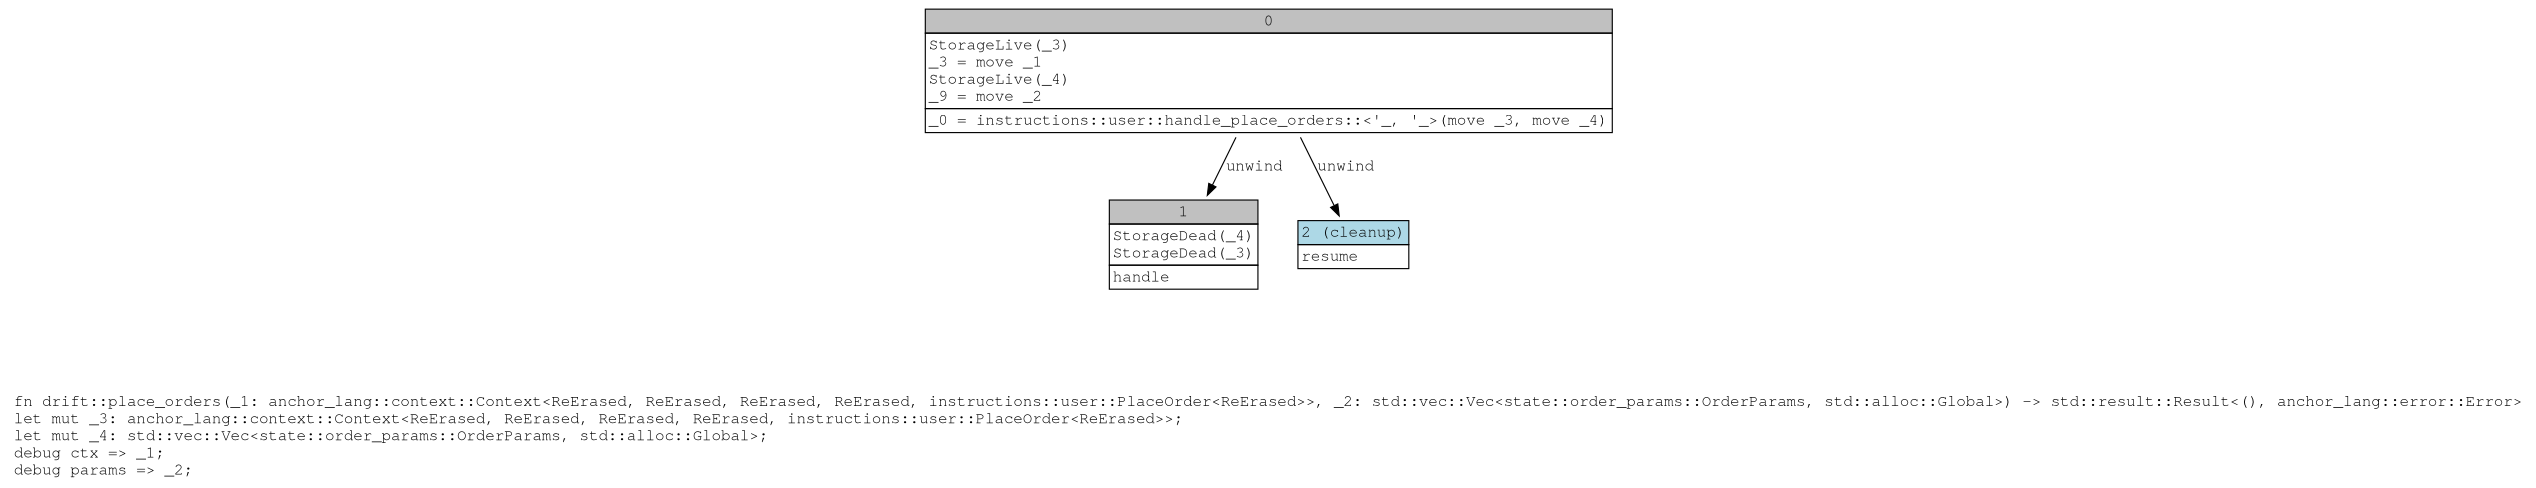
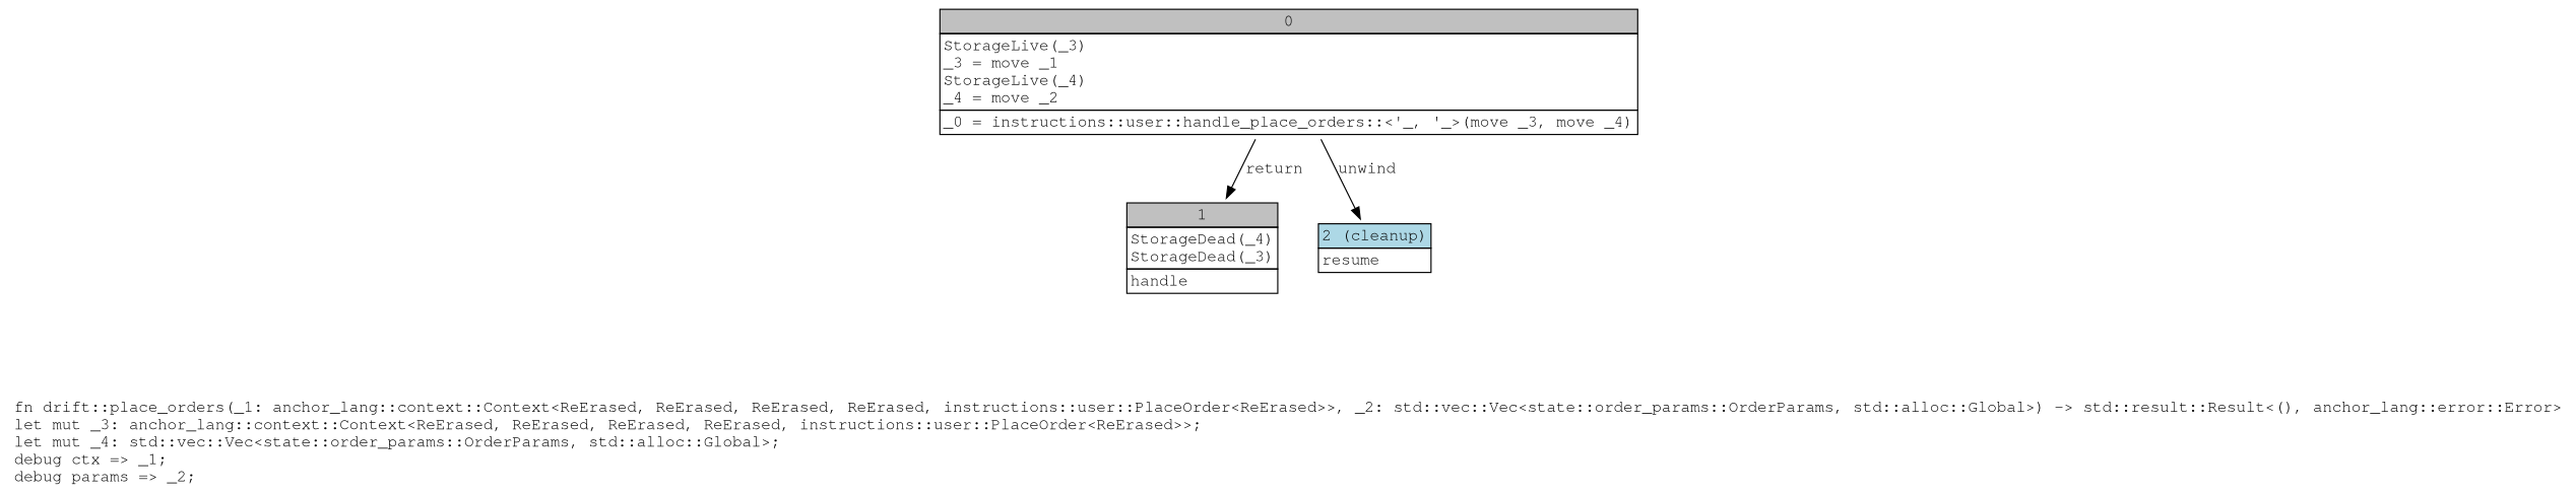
  digraph {
    fontname="Courier, monospace"
    label=<fn drift::place_orders(_1: anchor_lang::context::Context&lt;ReErased, ReErased, ReErased, ReErased, instructions::user::PlaceOrder&lt;ReErased&gt;&gt;, _2: std::vec::Vec&lt;state::order_params::OrderParams, std::alloc::Global&gt;) -&gt; std::result::Result&lt;(), anchor_lang::error::Error&gt;<br align="left"/>let mut _3: anchor_lang::context::Context&lt;ReErased, ReErased, ReErased, ReErased, instructions::user::PlaceOrder&lt;ReErased&gt;&gt;;<br align="left"/>let mut _4: std::vec::Vec&lt;state::order_params::OrderParams, std::alloc::Global&gt;;<br align="left"/>debug ctx =&gt; _1;<br align="left"/>debug params =&gt; _2;<br align="left"/>>
    node [fontname="Courier, monospace" shape=none]
    edge [fontname="Courier, monospace"]
-   n1 [label=<<table border="0" cellborder="1" cellspacing="0"><tr><td bgcolor="gray" align="center" colspan="1">0</td></tr><tr><td align="left" balign="left">StorageLive(_3)<br/>_3 = move _1<br/>StorageLive(_4)<br/>_9 = move _2<br/></td></tr><tr><td align="left">_0 = instructions::user::handle_place_orders::&lt;'_, '_&gt;(move _3, move _4)</td></tr></table>>]
+   n1 [label=<<table border="0" cellborder="1" cellspacing="0"><tr><td bgcolor="gray" align="center" colspan="1">0</td></tr><tr><td align="left" balign="left">StorageLive(_3)<br/>_3 = move _1<br/>StorageLive(_4)<br/>_4 = move _2<br/></td></tr><tr><td align="left">_0 = instructions::user::handle_place_orders::&lt;'_, '_&gt;(move _3, move _4)</td></tr></table>>]
    n2 [label=<<table border="0" cellborder="1" cellspacing="0"><tr><td bgcolor="gray" align="center" colspan="1">1</td></tr><tr><td align="left" balign="left">StorageDead(_4)<br/>StorageDead(_3)<br/></td></tr><tr><td align="left">handle</td></tr></table>>]
    n3 [label=<<table border="0" cellborder="1" cellspacing="0"><tr><td bgcolor="lightblue" align="center" colspan="1">2 (cleanup)</td></tr><tr><td align="left">resume</td></tr></table>>]
-   n1 -> n2 [label=unwind]
+   n1 -> n2 [label=return]
    n1 -> n3 [label=unwind]
  }
